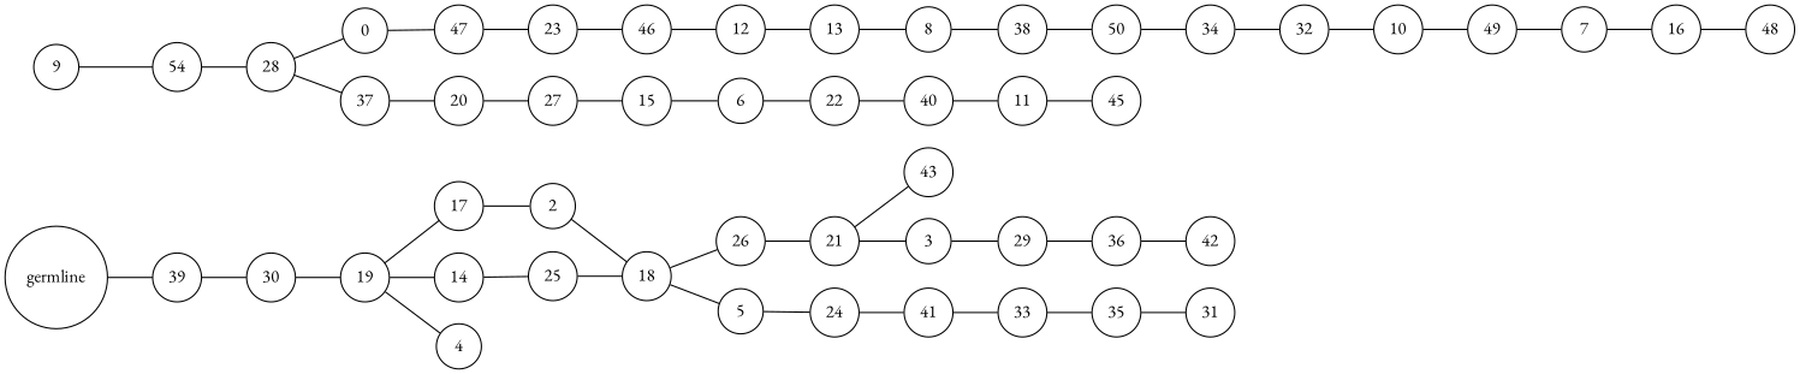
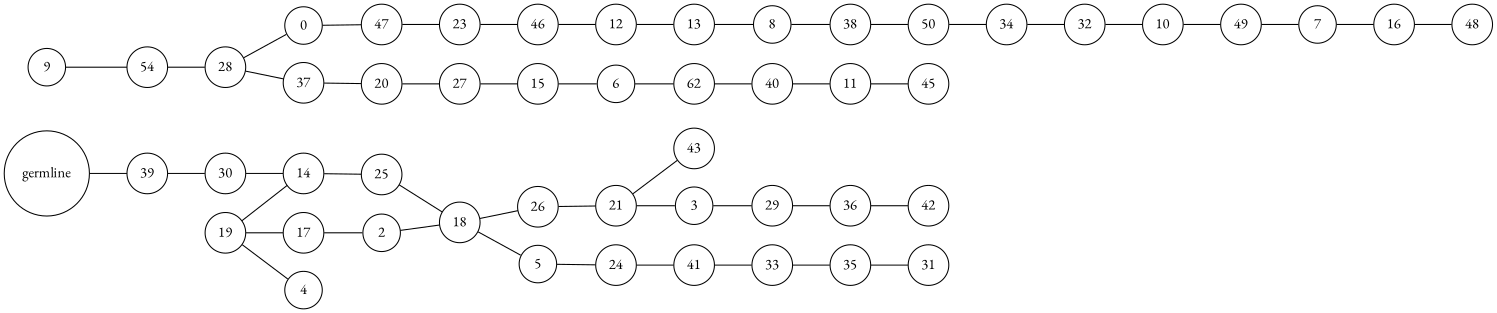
  graph {
    fontname="EB Garamond"
    rankdir=LR
    splines=line
    node [fontname="EB Garamond" shape=circle]
    edge [fontname="EB Garamond"]
    n1 [label=germline]
    n2 [label=39]
    n3 [label=30]
    n4 [label=19]
    n5 [label=17]
    n6 [label=14]
    n7 [label=4]
    n8 [label=2]
    n9 [label=25]
    n10 [label=18]
    n11 [label=26]
    n12 [label=5]
    n13 [label=21]
    n14 [label=24]
    n15 [label=43]
    n16 [label=3]
    n17 [label=29]
    n18 [label=36]
    n19 [label=42]
    n20 [label=31]
    n21 [label=41]
    n22 [label=33]
    n23 [label=35]
    n24 [label=9]
    n25 [label=54]
    n26 [label=28]
    n27 [label=0]
    n28 [label=37]
    n29 [label=47]
    n30 [label=20]
    n31 [label=23]
    n32 [label=46]
    n33 [label=12]
    n34 [label=13]
    n35 [label=8]
    n36 [label=38]
    n37 [label=50]
    n38 [label=34]
    n39 [label=32]
    n40 [label=10]
    n41 [label=49]
    n42 [label=7]
    n43 [label=16]
    n44 [label=48]
    n45 [label=27]
    n46 [label=15]
    n47 [label=6]
-   n48 [label=22]
+   n48 [label=62]
    n49 [label=40]
    n50 [label=11]
    n51 [label=45]
    n1 -- n2
    n2 -- n3
-   n3 -- n4
+   n3 -- n6
    n4 -- n5
    n4 -- n6
    n4 -- n7
    n5 -- n8
    n6 -- n9
    n8 -- n10
    n9 -- n10
    n10 -- n11
    n10 -- n12
    n11 -- n13
    n12 -- n14
    n13 -- n15
    n13 -- n16
    n14 -- n21
    n16 -- n17
    n17 -- n18
    n18 -- n19
    n21 -- n22
    n22 -- n23
    n23 -- n20
    n24 -- n25
    n25 -- n26
    n26 -- n27
    n26 -- n28
    n27 -- n29
    n28 -- n30
    n29 -- n31
    n30 -- n45
    n31 -- n32
    n32 -- n33
    n33 -- n34
    n34 -- n35
    n35 -- n36
    n36 -- n37
    n37 -- n38
    n38 -- n39
    n39 -- n40
    n40 -- n41
    n41 -- n42
    n42 -- n43
    n43 -- n44
    n45 -- n46
    n46 -- n47
    n47 -- n48
    n48 -- n49
    n49 -- n50
    n50 -- n51
  }
